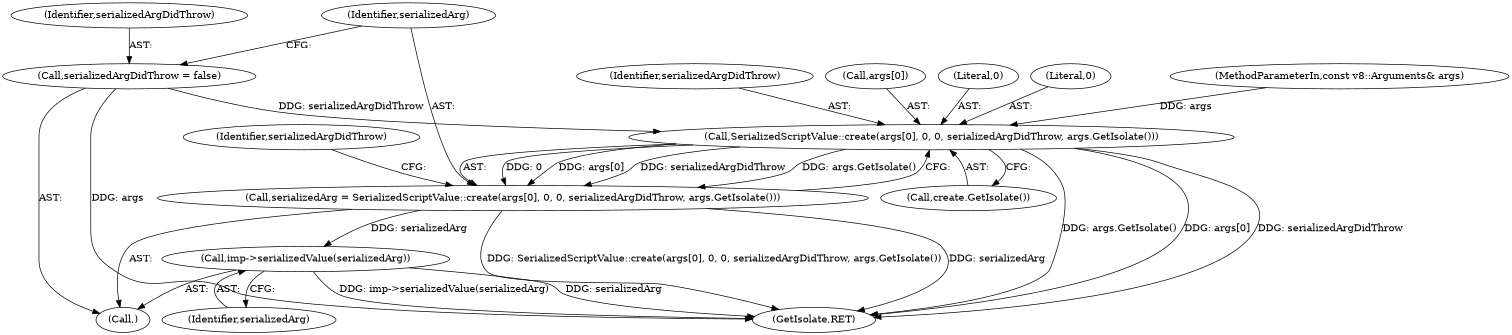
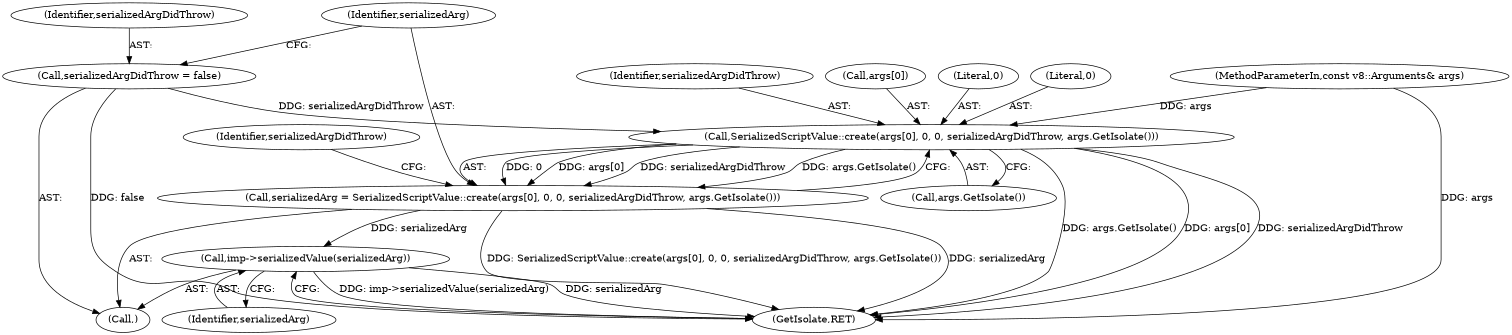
  digraph {
    n1 [label="(Call,SerializedScriptValue::create(args[0], 0, 0, serializedArgDidThrow, args.GetIsolate()))"]
    n2 [label="(Call,serializedArg = SerializedScriptValue::create(args[0], 0, 0, serializedArgDidThrow, args.GetIsolate()))"]
-   n3 [label="(Call,create.GetIsolate())"]
+   n3 [label="(Call,args.GetIsolate())"]
    n4 [label="(GetIsolate,RET)"]
    n5 [label="(Call,)"]
    n6 [label="(Call,imp->serializedValue(serializedArg))"]
    n7 [label="(MethodParameterIn,const v8::Arguments& args)"]
    n8 [label="(Call,serializedArgDidThrow = false)"]
    n9 [label="(Identifier,serializedArg)"]
    n10 [label="(Literal,0)"]
    n11 [label="(Identifier,serializedArgDidThrow)"]
    n12 [label="(Identifier,serializedArgDidThrow)"]
    n13 [label="(Identifier,serializedArgDidThrow)"]
    n14 [label="(Call,args[0])"]
    n15 [label="(Literal,0)"]
    n16 [label="(Identifier,serializedArg)"]
    n1 -> n2 [label="AST: "]
    n1 -> n2 [label="DDG: 0"]
    n1 -> n2 [label="DDG: args[0]"]
    n1 -> n2 [label="DDG: serializedArgDidThrow"]
    n1 -> n2 [label="DDG: args.GetIsolate()"]
    n1 -> n3 [label="CFG: "]
    n1 -> n4 [label="DDG: args.GetIsolate()"]
    n1 -> n4 [label="DDG: args[0]"]
    n1 -> n4 [label="DDG: serializedArgDidThrow"]
    n2 -> n1 [label="CFG: "]
    n2 -> n4 [label="DDG: SerializedScriptValue::create(args[0], 0, 0, serializedArgDidThrow, args.GetIsolate())"]
    n2 -> n4 [label="DDG: serializedArg"]
    n2 -> n5 [label="AST: "]
    n2 -> n6 [label="DDG: serializedArg"]
    n3 -> n1 [label="AST: "]
+   n4 -> n6 [label="CFG: "]
    n6 -> n4 [label="DDG: imp->serializedValue(serializedArg)"]
    n6 -> n4 [label="DDG: serializedArg"]
    n6 -> n5 [label="AST: "]
    n6 -> n9 [label="CFG: "]
    n7 -> n1 [label="DDG: args"]
+   n7 -> n4 [label="DDG: args"]
    n8 -> n1 [label="DDG: serializedArgDidThrow"]
-   n8 -> n4 [label="DDG: args"]
+   n8 -> n4 [label="DDG: false"]
    n8 -> n5 [label="AST: "]
    n9 -> n6 [label="AST: "]
    n10 -> n1 [label="AST: "]
    n11 -> n8 [label="AST: "]
    n12 -> n1 [label="AST: "]
    n13 -> n2 [label="CFG: "]
    n14 -> n1 [label="AST: "]
    n15 -> n1 [label="AST: "]
    n16 -> n2 [label="AST: "]
    n16 -> n8 [label="CFG: "]
  }
